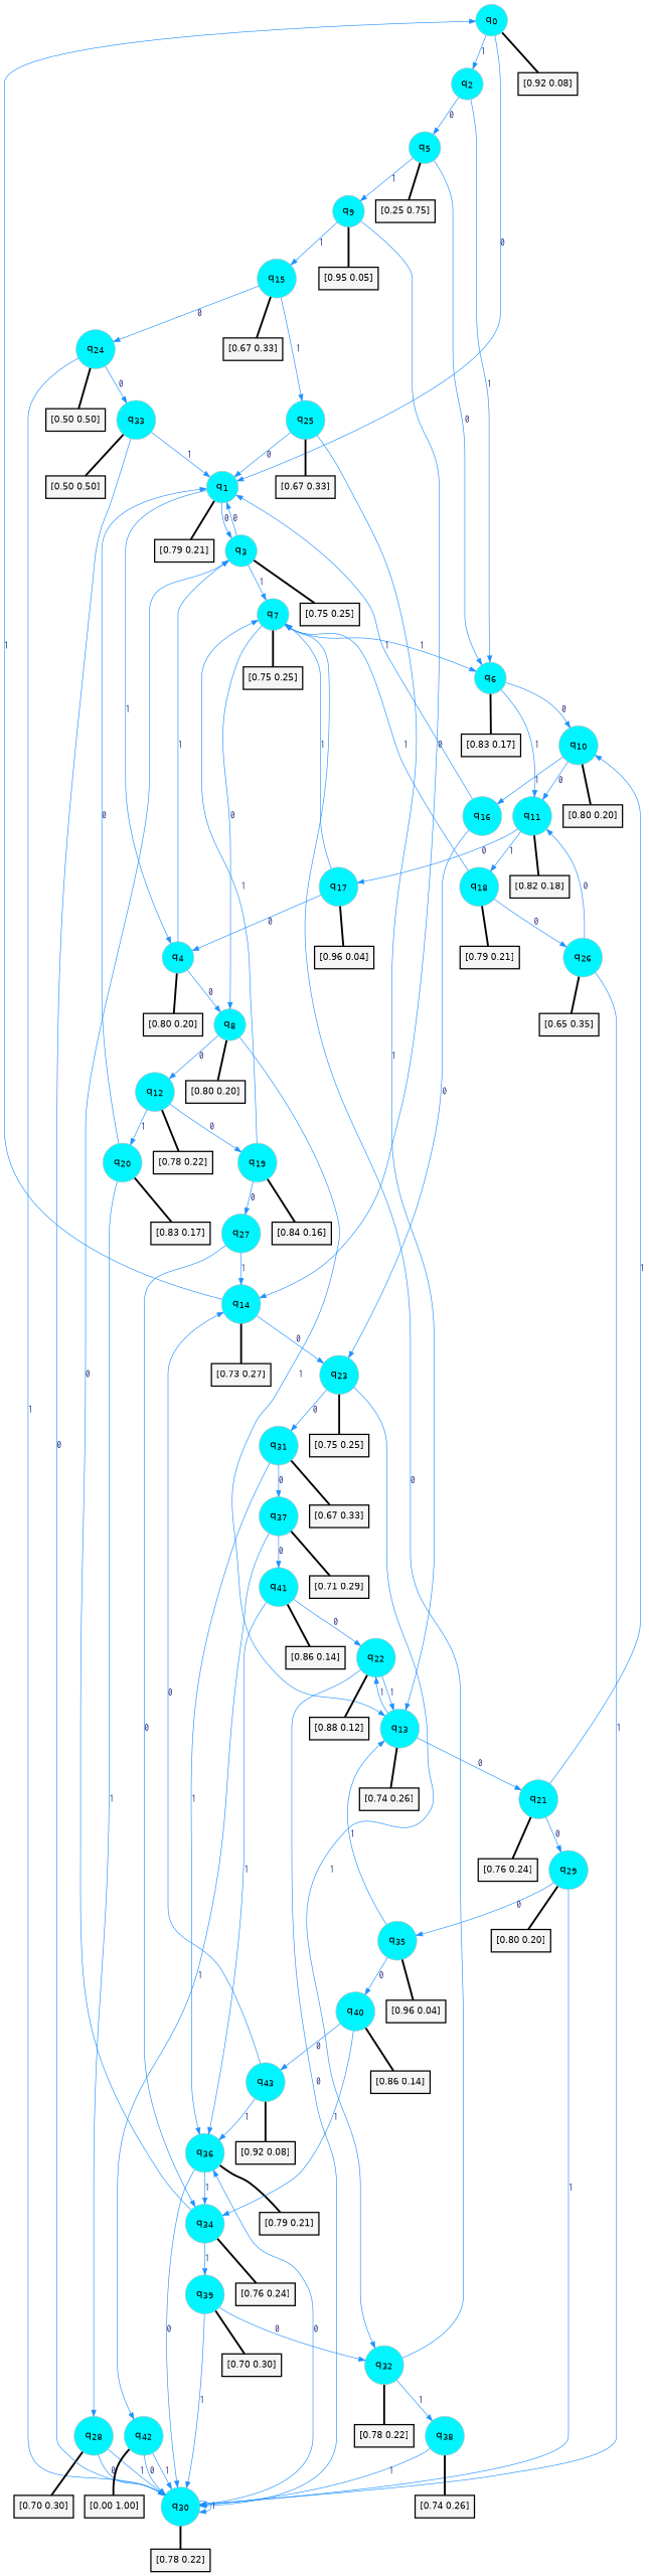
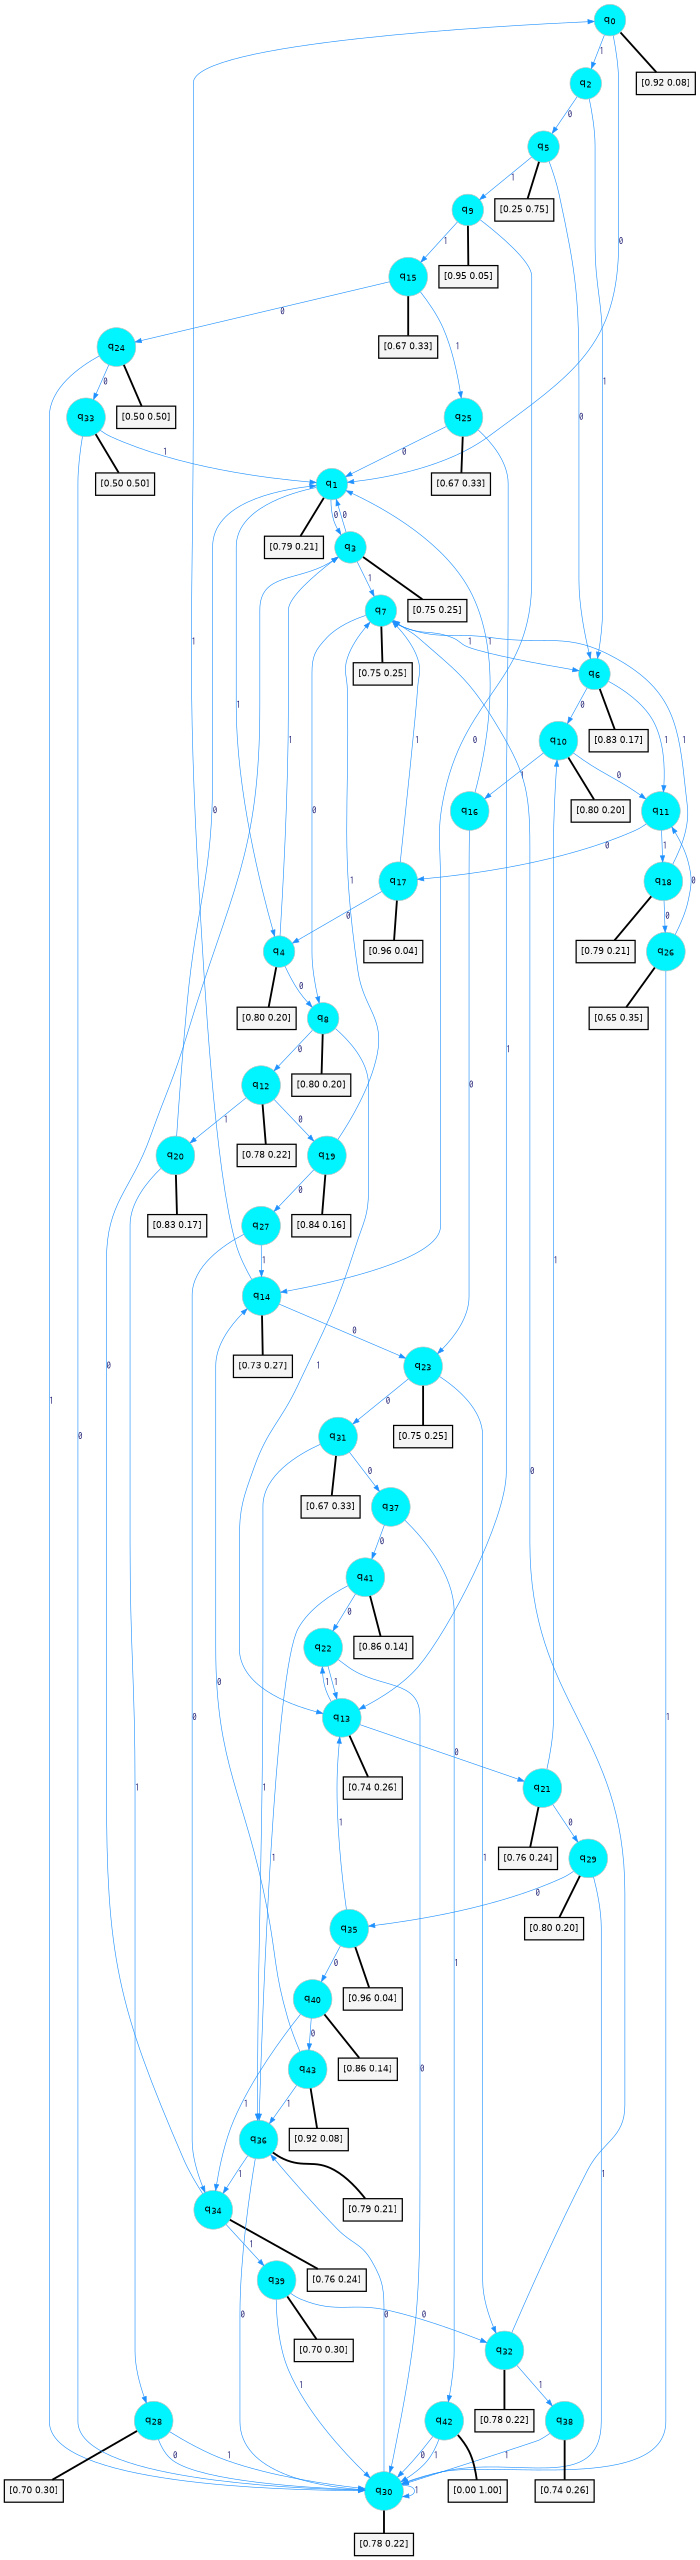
  digraph {
    rankdir=TD
    node [color=gray fillcolor=turquoise1 fontcolor=black fontname=Helvetica fontsize=16 fontweight=bold shape=circle style=filled]
    edge [arrowsize=1 color=dodgerblue1 fontcolor=midnightblue fontname=courier fontweight=bold penwidth=1 style=solid weight=20]
    n1 [label=<q<SUB>0</SUB>>]
    n2 [label=<q<SUB>1</SUB>>]
    n3 [label=<q<SUB>2</SUB>>]
    n4 [color=black fillcolor=whitesmoke fontsize=14 label="[0.92 0.08]" penwidth=2 shape=box]
    n5 [label=<q<SUB>3</SUB>>]
    n6 [label=<q<SUB>4</SUB>>]
    n7 [color=black fillcolor=whitesmoke fontsize=14 label="[0.79 0.21]" penwidth=2 shape=box]
    n8 [label=<q<SUB>5</SUB>>]
    n9 [label=<q<SUB>6</SUB>>]
    n10 [label=<q<SUB>7</SUB>>]
    n11 [color=black fillcolor=whitesmoke fontsize=14 label="[0.75 0.25]" penwidth=2 shape=box]
    n12 [label=<q<SUB>8</SUB>>]
    n13 [color=black fillcolor=whitesmoke fontsize=14 label="[0.80 0.20]" penwidth=2 shape=box]
    n14 [label=<q<SUB>9</SUB>>]
    n15 [color=black fillcolor=whitesmoke fontsize=14 label="[0.25 0.75]" penwidth=2 shape=box]
    n16 [label=<q<SUB>10</SUB>>]
    n17 [label=<q<SUB>11</SUB>>]
    n18 [color=black fillcolor=whitesmoke fontsize=14 label="[0.83 0.17]" penwidth=2 shape=box]
    n19 [color=black fillcolor=whitesmoke fontsize=14 label="[0.75 0.25]" penwidth=2 shape=box]
    n20 [label=<q<SUB>12</SUB>>]
    n21 [label=<q<SUB>13</SUB>>]
    n22 [color=black fillcolor=whitesmoke fontsize=14 label="[0.80 0.20]" penwidth=2 shape=box]
    n23 [label=<q<SUB>14</SUB>>]
    n24 [label=<q<SUB>15</SUB>>]
    n25 [color=black fillcolor=whitesmoke fontsize=14 label="[0.95 0.05]" penwidth=2 shape=box]
    n26 [label=<q<SUB>16</SUB>>]
    n27 [color=black fillcolor=whitesmoke fontsize=14 label="[0.80 0.20]" penwidth=2 shape=box]
    n28 [label=<q<SUB>17</SUB>>]
    n29 [label=<q<SUB>18</SUB>>]
-   n30 [color=black fillcolor=whitesmoke fontsize=14 label="[0.82 0.18]" penwidth=2 shape=box]
    n31 [label=<q<SUB>19</SUB>>]
    n32 [label=<q<SUB>20</SUB>>]
    n33 [color=black fillcolor=whitesmoke fontsize=14 label="[0.78 0.22]" penwidth=2 shape=box]
    n34 [label=<q<SUB>21</SUB>>]
    n35 [label=<q<SUB>22</SUB>>]
    n36 [color=black fillcolor=whitesmoke fontsize=14 label="[0.74 0.26]" penwidth=2 shape=box]
    n37 [label=<q<SUB>23</SUB>>]
    n38 [color=black fillcolor=whitesmoke fontsize=14 label="[0.73 0.27]" penwidth=2 shape=box]
    n39 [label=<q<SUB>24</SUB>>]
    n40 [label=<q<SUB>25</SUB>>]
    n41 [color=black fillcolor=whitesmoke fontsize=14 label="[0.67 0.33]" penwidth=2 shape=box]
    n42 [color=black fillcolor=whitesmoke fontsize=14 label="[0.96 0.04]" penwidth=2 shape=box]
    n43 [label=<q<SUB>26</SUB>>]
    n44 [color=black fillcolor=whitesmoke fontsize=14 label="[0.79 0.21]" penwidth=2 shape=box]
    n45 [label=<q<SUB>27</SUB>>]
    n46 [color=black fillcolor=whitesmoke fontsize=14 label="[0.84 0.16]" penwidth=2 shape=box]
    n47 [label=<q<SUB>28</SUB>>]
    n48 [color=black fillcolor=whitesmoke fontsize=14 label="[0.83 0.17]" penwidth=2 shape=box]
    n49 [label=<q<SUB>29</SUB>>]
    n50 [color=black fillcolor=whitesmoke fontsize=14 label="[0.76 0.24]" penwidth=2 shape=box]
    n51 [label=<q<SUB>30</SUB>>]
-   n52 [color=black fillcolor=whitesmoke fontsize=14 label="[0.88 0.12]" penwidth=2 shape=box]
    n53 [label=<q<SUB>31</SUB>>]
    n54 [label=<q<SUB>32</SUB>>]
    n55 [color=black fillcolor=whitesmoke fontsize=14 label="[0.75 0.25]" penwidth=2 shape=box]
    n56 [label=<q<SUB>33</SUB>>]
    n57 [color=black fillcolor=whitesmoke fontsize=14 label="[0.50 0.50]" penwidth=2 shape=box]
    n58 [color=black fillcolor=whitesmoke fontsize=14 label="[0.67 0.33]" penwidth=2 shape=box]
    n59 [color=black fillcolor=whitesmoke fontsize=14 label="[0.65 0.35]" penwidth=2 shape=box]
    n60 [label=<q<SUB>34</SUB>>]
    n61 [color=black fillcolor=whitesmoke fontsize=14 label="[0.70 0.30]" penwidth=2 shape=box]
    n62 [label=<q<SUB>35</SUB>>]
    n63 [color=black fillcolor=whitesmoke fontsize=14 label="[0.80 0.20]" penwidth=2 shape=box]
    n64 [label=<q<SUB>36</SUB>>]
    n65 [color=black fillcolor=whitesmoke fontsize=14 label="[0.78 0.22]" penwidth=2 shape=box]
    n66 [label=<q<SUB>37</SUB>>]
    n67 [color=black fillcolor=whitesmoke fontsize=14 label="[0.67 0.33]" penwidth=2 shape=box]
    n68 [label=<q<SUB>38</SUB>>]
    n69 [color=black fillcolor=whitesmoke fontsize=14 label="[0.78 0.22]" penwidth=2 shape=box]
    n70 [color=black fillcolor=whitesmoke fontsize=14 label="[0.50 0.50]" penwidth=2 shape=box]
    n71 [label=<q<SUB>39</SUB>>]
    n72 [color=black fillcolor=whitesmoke fontsize=14 label="[0.76 0.24]" penwidth=2 shape=box]
    n73 [label=<q<SUB>40</SUB>>]
    n74 [color=black fillcolor=whitesmoke fontsize=14 label="[0.96 0.04]" penwidth=2 shape=box]
    n75 [color=black fillcolor=whitesmoke fontsize=14 label="[0.79 0.21]" penwidth=2 shape=box]
    n76 [label=<q<SUB>41</SUB>>]
    n77 [label=<q<SUB>42</SUB>>]
-   n78 [color=black fillcolor=whitesmoke fontsize=14 label="[0.71 0.29]" penwidth=2 shape=box]
    n79 [color=black fillcolor=whitesmoke fontsize=14 label="[0.74 0.26]" penwidth=2 shape=box]
    n80 [color=black fillcolor=whitesmoke fontsize=14 label="[0.70 0.30]" penwidth=2 shape=box]
    n81 [label=<q<SUB>43</SUB>>]
    n82 [color=black fillcolor=whitesmoke fontsize=14 label="[0.86 0.14]" penwidth=2 shape=box]
    n83 [color=black fillcolor=whitesmoke fontsize=14 label="[0.86 0.14]" penwidth=2 shape=box]
    n84 [color=black fillcolor=whitesmoke fontsize=14 label="[0.00 1.00]" penwidth=2 shape=box]
    n85 [color=black fillcolor=whitesmoke fontsize=14 label="[0.92 0.08]" penwidth=2 shape=box]
    n1 -> n2 [label=0]
    n1 -> n3 [label=1]
    n1 -> n4 [arrowhead=none color=black penwidth=3]
    n2 -> n5 [label=0]
    n2 -> n6 [label=1]
    n2 -> n7 [arrowhead=none color=black penwidth=3]
    n3 -> n8 [label=0]
    n3 -> n9 [label=1]
    n5 -> n2 [label=0]
    n5 -> n10 [label=1]
    n5 -> n11 [arrowhead=none color=black penwidth=3]
    n6 -> n5 [label=1]
    n6 -> n12 [label=0]
    n6 -> n13 [arrowhead=none color=black penwidth=3]
    n8 -> n9 [label=0]
    n8 -> n14 [label=1]
    n8 -> n15 [arrowhead=none color=black penwidth=3]
    n9 -> n16 [label=0]
    n9 -> n17 [label=1]
    n9 -> n18 [arrowhead=none color=black penwidth=3]
    n10 -> n9 [label=1]
    n10 -> n12 [label=0]
    n10 -> n19 [arrowhead=none color=black penwidth=3]
    n12 -> n20 [label=0]
    n12 -> n21 [label=1]
    n12 -> n22 [arrowhead=none color=black penwidth=3]
    n14 -> n23 [label=0]
    n14 -> n24 [label=1]
    n14 -> n25 [arrowhead=none color=black penwidth=3]
    n16 -> n17 [label=0]
    n16 -> n26 [label=1]
    n16 -> n27 [arrowhead=none color=black penwidth=3]
    n17 -> n28 [label=0]
    n17 -> n29 [label=1]
-   n17 -> n30 [arrowhead=none color=black penwidth=3]
    n20 -> n31 [label=0]
    n20 -> n32 [label=1]
    n20 -> n33 [arrowhead=none color=black penwidth=3]
    n21 -> n34 [label=0]
    n21 -> n35 [label=1]
    n21 -> n36 [arrowhead=none color=black penwidth=3]
    n23 -> n1 [label=1]
    n23 -> n37 [label=0]
    n23 -> n38 [arrowhead=none color=black penwidth=3]
    n24 -> n39 [label=0]
    n24 -> n40 [label=1]
    n24 -> n41 [arrowhead=none color=black penwidth=3]
    n26 -> n2 [label=1]
    n26 -> n37 [label=0]
    n28 -> n6 [label=0]
    n28 -> n10 [label=1]
    n28 -> n42 [arrowhead=none color=black penwidth=3]
    n29 -> n10 [label=1]
    n29 -> n43 [label=0]
    n29 -> n44 [arrowhead=none color=black penwidth=3]
    n31 -> n10 [label=1]
    n31 -> n45 [label=0]
    n31 -> n46 [arrowhead=none color=black penwidth=3]
    n32 -> n2 [label=0]
    n32 -> n47 [label=1]
    n32 -> n48 [arrowhead=none color=black penwidth=3]
    n34 -> n16 [label=1]
    n34 -> n49 [label=0]
    n34 -> n50 [arrowhead=none color=black penwidth=3]
    n35 -> n21 [label=1]
    n35 -> n51 [label=0]
-   n35 -> n52 [arrowhead=none color=black penwidth=3]
    n37 -> n53 [label=0]
    n37 -> n54 [label=1]
    n37 -> n55 [arrowhead=none color=black penwidth=3]
    n39 -> n51 [label=1]
    n39 -> n56 [label=0]
    n39 -> n57 [arrowhead=none color=black penwidth=3]
    n40 -> n2 [label=0]
    n40 -> n21 [label=1]
    n40 -> n58 [arrowhead=none color=black penwidth=3]
    n43 -> n17 [label=0]
    n43 -> n51 [label=1]
    n43 -> n59 [arrowhead=none color=black penwidth=3]
    n45 -> n23 [label=1]
    n45 -> n60 [label=0]
    n47 -> n51 [label=0]
    n47 -> n51 [label=1]
    n47 -> n61 [arrowhead=none color=black penwidth=3]
    n49 -> n51 [label=1]
    n49 -> n62 [label=0]
    n49 -> n63 [arrowhead=none color=black penwidth=3]
    n51 -> n51 [label=1]
    n51 -> n64 [label=0]
    n51 -> n65 [arrowhead=none color=black penwidth=3]
    n53 -> n64 [label=1]
    n53 -> n66 [label=0]
    n53 -> n67 [arrowhead=none color=black penwidth=3]
    n54 -> n10 [label=0]
    n54 -> n68 [label=1]
    n54 -> n69 [arrowhead=none color=black penwidth=3]
    n56 -> n2 [label=1]
    n56 -> n51 [label=0]
    n56 -> n70 [arrowhead=none color=black penwidth=3]
    n60 -> n5 [label=0]
    n60 -> n71 [label=1]
    n60 -> n72 [arrowhead=none color=black penwidth=3]
    n62 -> n21 [label=1]
    n62 -> n73 [label=0]
    n62 -> n74 [arrowhead=none color=black penwidth=3]
    n64 -> n51 [label=0]
    n64 -> n60 [label=1]
    n64 -> n75 [arrowhead=none color=black penwidth=3]
    n66 -> n76 [label=0]
    n66 -> n77 [label=1]
-   n66 -> n78 [arrowhead=none color=black penwidth=3]
    n68 -> n51 [label=1]
    n68 -> n79 [arrowhead=none color=black penwidth=3]
    n71 -> n51 [label=1]
    n71 -> n54 [label=0]
    n71 -> n80 [arrowhead=none color=black penwidth=3]
    n73 -> n60 [label=1]
    n73 -> n81 [label=0]
    n73 -> n82 [arrowhead=none color=black penwidth=3]
    n76 -> n35 [label=0]
    n76 -> n64 [label=1]
    n76 -> n83 [arrowhead=none color=black penwidth=3]
    n77 -> n51 [label=0]
    n77 -> n51 [label=1]
    n77 -> n84 [arrowhead=none color=black penwidth=3]
    n81 -> n23 [label=0]
    n81 -> n64 [label=1]
    n81 -> n85 [arrowhead=none color=black penwidth=3]
  }
